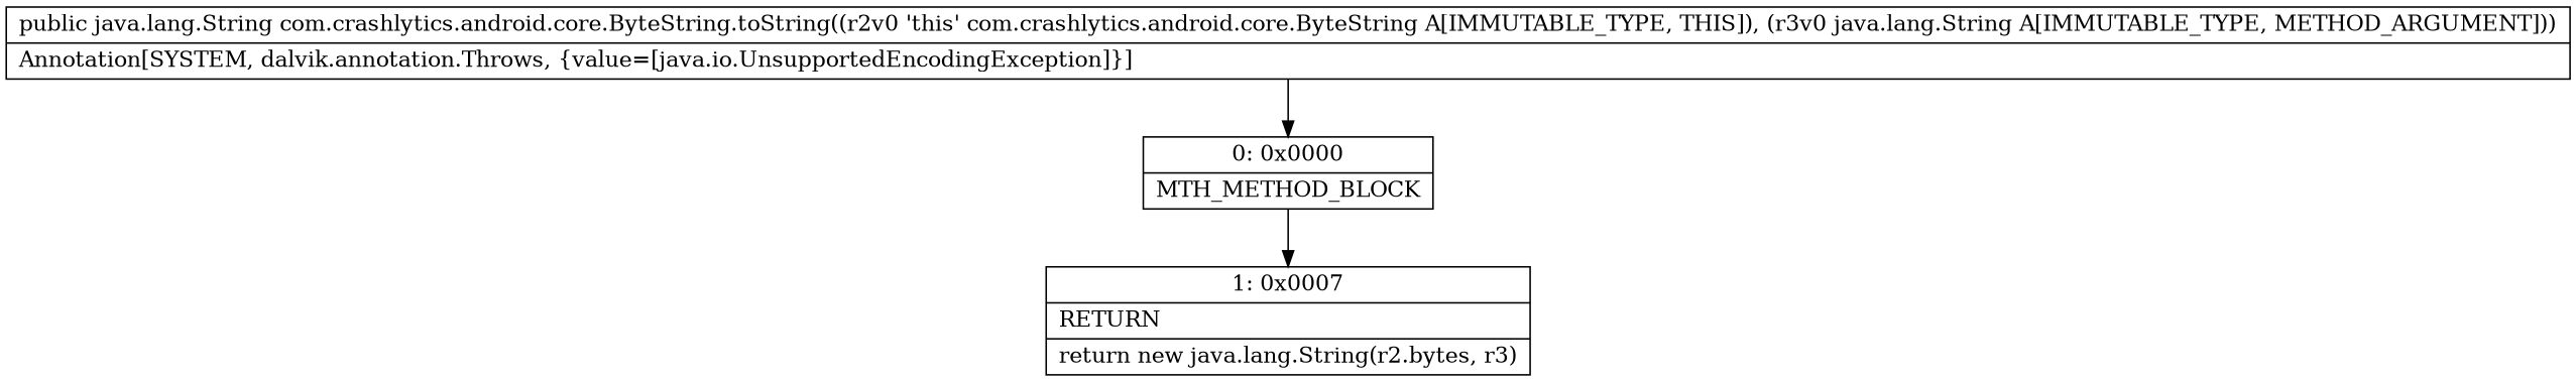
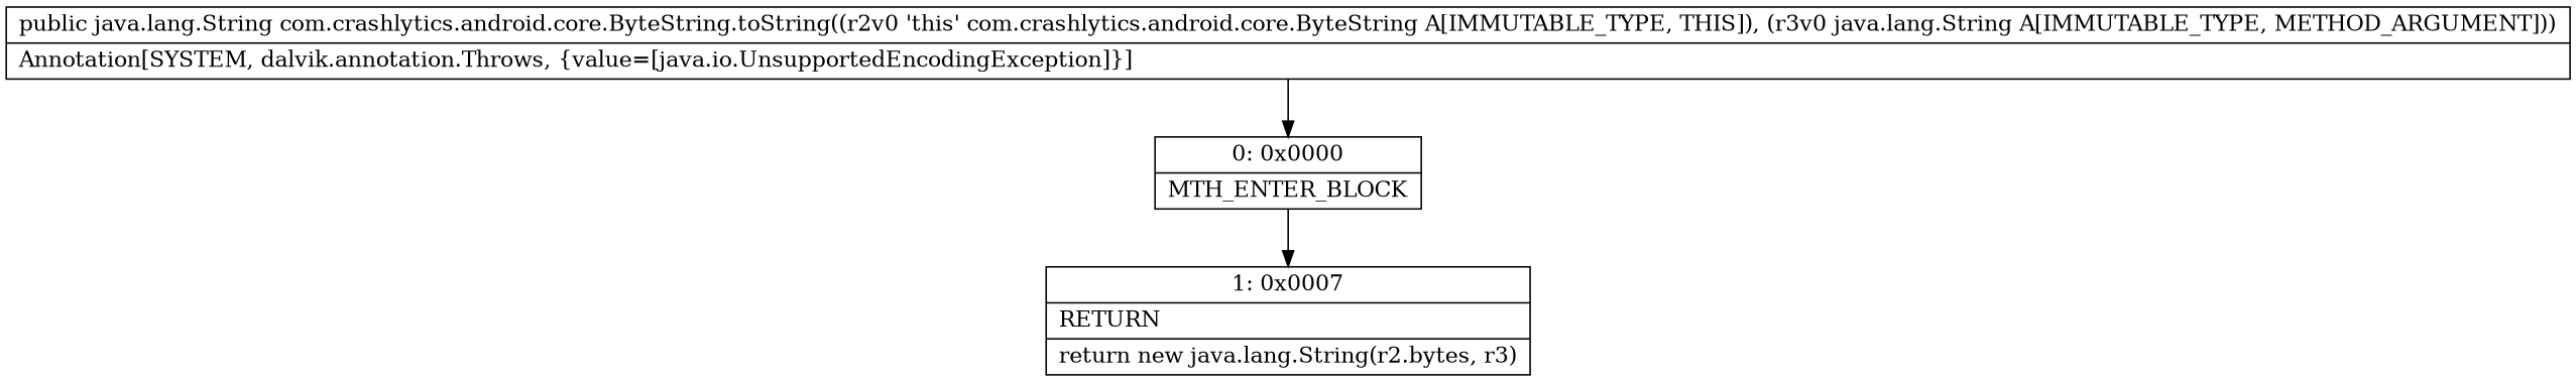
  digraph {
    node [shape=record]
-   n1 [label="{0\:\ 0x0000|MTH_METHOD_BLOCK\l}"]
+   n1 [label="{0\:\ 0x0000|MTH_ENTER_BLOCK\l}"]
    n2 [label="{1\:\ 0x0007|RETURN\l|return new java.lang.String(r2.bytes, r3)\l}"]
    n3 [label="{public java.lang.String com.crashlytics.android.core.ByteString.toString((r2v0 'this' com.crashlytics.android.core.ByteString A[IMMUTABLE_TYPE, THIS]), (r3v0 java.lang.String A[IMMUTABLE_TYPE, METHOD_ARGUMENT]))  | Annotation[SYSTEM, dalvik.annotation.Throws, \{value=[java.io.UnsupportedEncodingException]\}]\l}"]
    n1 -> n2
    n3 -> n1
  }
